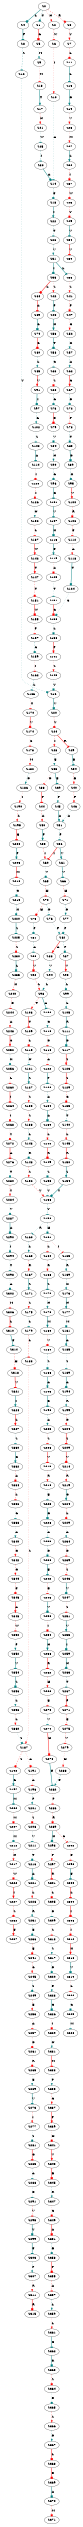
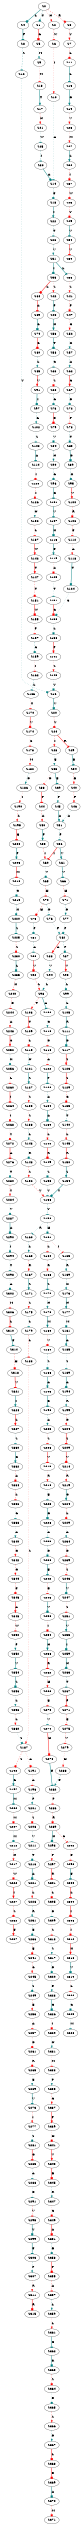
  strict digraph {
    edge [arrowhead=normal color=teal style=bold]
    S0
    S1
    S2
    S3
    S4
    S5
    S6
    S7
    S8
    S9
    S10
    S11
    S12
    S13
    S14
    S15
    S16
    S17
    S18
    S19
    S20
    S21
    S22
    S23
    S24
    S25
    S26
    S27
    S28
    S29
    S30
    S31
    S32
    S33
    S34
    S35
    S36
    S37
    S38
    S39
    S40
    S41
    S42
    S64
    S43
    S44
    S45
    S46
    S47
    S48
    S49
    S50
    S51
    S52
    S53
    S54
    S55
    S56
    S57
    S58
    S59
    S60
    S61
    S62
    S63
    S65
    S66
    S67
    S68
    S69
    S70
    S71
    S72
    S73
    S74
    S75
    S76
    S77
    S78
    S79
    S80
    S81
    S82
    S83
    S84
    S85
    S86
    S87
    S88
    S89
    S90
    S91
    S92
    S93
    S94
    S95
    S96
    S97
    S98
    S99
    S100
    S101
    S102
    S103
    S104
    S105
    S106
    S107
    S108
    S109
    S110
    S111
    S112
    S113
    S114
    S115
    S116
    S117
    S118
    S119
    S120
    S121
    S122
    S123
    S124
    S125
    S126
    S127
    S128
    S129
    S130
    S131
    S132
    S133
    S134
    S135
    S136
    S137
    S138
    S139
    S140
    S141
    S142
    S143
    S144
    S145
    S146
    S147
    S148
    S149
    S150
    S151
    S152
    S153
    S154
    S155
    S156
    S157
    S158
    S159
    S160
    S161
    S162
    S163
    S164
    S165
    S166
    S167
    S168
    S169
    S170
    S171
    S172
    S173
    S174
    S175
    S176
    S177
    S178
    S179
    S180
    S181
    S182
    S183
    S184
    S185
    S186
    S187
    S188
    S189
    S190
    S191
    S192
    S193
    S194
    S195
    S196
    S197
    S198
    S199
    S200
    S201
    S202
    S203
    S204
    S205
    S206
    S207
    S208
    S209
    S210
    S211
    S212
    S213
    S214
    S215
    S216
    S217
    S218
    S219
    S220
    S221
    S222
    S223
    S224
    S225
    S226
    S227
    S228
    S229
    S230
    S231
    S232
    S233
    S234
    S235
    S236
    S237
    S238
    S239
    S240
    S241
    S242
    S243
    S244
    S245
    S246
    S247
    S248
    S249
    S250
    S251
    S252
    S253
    S254
    S255
    S256
    S257
    S258
    S259
    S260
    S261
    S262
    S263
    S264
    S265
    S266
    S267
    S268
    S269
    S270
    S271
    S272
    S273
    S274
    S275
    S276
    S277
    S278
    S279
    S280
    S281
    S282
    S283
    S284
    S285
    S286
    S287
    S288
    S289
    S290
    S291
    S292
    S293
    S294
    S295
    S296
    S297
    S298
    S299
    S300
    S301
    S302
    S303
    S304
    S305
    S306
    S307
    S308
    S309
    S310
    S311
    S312
    S313
    S314
    S315
    S316
    S317
    S318
    S319
    S320
    S321
    S322
    S323
    S324
    S325
    S326
    S327
    S328
    S329
    S330
    S331
    S332
    S333
    S334
    S335
    S336
    S337
    S338
    S339
    S340
    S341
    S342
    S343
    S344
    S345
    S346
    S347
    S348
    S349
    S350
    S351
    S352
    S353
    S354
    S355
    S356
    S357
    S358
    S359
    S360
    S361
    S362
    S363
    S364
    S365
    S366
    S367
    S368
    S369
    S370
    S371
    S0 -> S1 [arrowhead=box label=T style=dashed]
    S0 -> S2 [color=red label=N style=dotted]
    S0 -> S3 [arrowhead=box color=red label=R style=dashed]
    S0 -> S4 [arrowhead=box label=L]
    S1 -> S5 [arrowhead=box color=red label=G]
    S2 -> S6 [arrowhead=tee color=red label=W style=dashed]
    S3 -> S7 [color=red label=Y style=dashed]
    S4 -> S8 [arrowhead=tee label=P]
    S5 -> S9 [label=M style=dotted]
    S6 -> S10 [color=red label=I style=dotted]
    S7 -> S11 [arrowhead=box color=red label=L style=dashed]
    S8 -> S12 [arrowhead=tee label=S style=dashed]
    S9 -> S13 [arrowhead=tee color=red label=M style=dotted]
    S10 -> S14 [arrowhead=tee label=A style=dotted]
    S11 -> S15 [arrowhead=tee label=L]
    S12 -> S16 [arrowhead=box label=Y style=dotted]
    S13 -> S17 [label=T]
    S14 -> S18 [arrowhead=box label=F style=dashed]
    S15 -> S19 [label=Q]
    S16 -> S20 [arrowhead=box label=V]
    S17 -> S21 [color=red label=N style=dashed]
    S18 -> S22 [label=I]
    S19 -> S23 [color=red label=V style=dotted]
    S20 -> S24 [arrowhead=box color=red label=Y style=dashed]
    S21 -> S25 [arrowhead=tee label=W style=dotted]
    S22 -> S26 [arrowhead=tee label=T style=dashed]
    S23 -> S27 [color=red label=M style=dotted]
    S24 -> S28 [color=red label=I style=dashed]
    S24 -> S29 [arrowhead=tee color=red label=R]
    S25 -> S30 [arrowhead=tee label=I style=dashed]
    S26 -> S31 [label=V style=dashed]
    S27 -> S32 [label=L]
    S28 -> S33 [label=E style=dotted]
    S29 -> S34 [arrowhead=tee label=E]
    S30 -> S14 [arrowhead=box label=A]
    S31 -> S35 [arrowhead=tee label=L]
    S31 -> S36 [arrowhead=box label=I]
    S32 -> S37 [arrowhead=box color=red label=I style=dashed]
    S33 -> S38 [arrowhead=tee color=red label=D style=dotted]
    S33 -> S39 [arrowhead=tee label=E]
    S34 -> S40 [color=red label=E style=dashed]
    S35 -> S41 [color=red label=S style=dotted]
    S36 -> S42 [color=red label=S style=dotted]
    S36 -> S64 [arrowhead=box color=red label=L]
    S37 -> S43 [arrowhead=box color=red label=W style=dashed]
    S38 -> S44 [arrowhead=tee color=red label=P]
    S39 -> S45 [label=P style=dotted]
    S40 -> S46 [color=red label=P style=dashed]
    S41 -> S47 [arrowhead=box color=red label=P style=dashed]
    S42 -> S48 [arrowhead=tee label=P]
    S64 -> S69 [arrowhead=tee color=red label=A]
    S43 -> S49 [arrowhead=box color=red label=Y style=dashed]
    S44 -> S50 [color=red label=A style=dashed]
    S45 -> S51 [label=A]
    S46 -> S51 [label=A style=dotted]
    S47 -> S52 [color=red label=Q style=dotted]
    S48 -> S53 [label=N]
    S49 -> S54 [arrowhead=tee label=V]
    S50 -> S55 [label=P]
    S51 -> S56 [arrowhead=tee label=P style=dashed]
    S52 -> S57 [label=K style=dotted]
    S53 -> S58 [arrowhead=box label=T]
    S54 -> S59 [arrowhead=tee color=red label=V]
    S55 -> S60 [color=red label=I style=dashed]
    S56 -> S60 [arrowhead=tee color=red label=I]
    S56 -> S61 [label=V]
    S57 -> S62 [label=A style=dashed]
    S58 -> S63 [arrowhead=tee label=G style=dotted]
    S60 -> S65 [arrowhead=box label=V style=dotted]
    S61 -> S66 [arrowhead=tee label=V]
    S62 -> S67 [color=red label=G]
    S63 -> S68 [arrowhead=box color=red label=S style=dotted]
    S65 -> S70 [arrowhead=tee color=red label=H style=dashed]
    S66 -> S71 [arrowhead=tee color=red label=H style=dashed]
    S67 -> S72 [arrowhead=box label=D style=dashed]
    S68 -> S73 [arrowhead=box label=G style=dashed]
    S69 -> S74 [arrowhead=box label=G]
    S70 -> S75 [arrowhead=box color=red label=H style=dashed]
    S70 -> S76 [arrowhead=tee label=D style=dashed]
    S71 -> S77 [label=D style=dashed]
    S72 -> S78 [arrowhead=tee color=red label=P style=dashed]
    S73 -> S79 [arrowhead=box color=red label=D]
    S74 -> S80 [arrowhead=box color=red label=G]
    S75 -> S81 [arrowhead=box label=P style=dashed]
    S76 -> S82 [label=P style=dotted]
    S77 -> S82 [arrowhead=box label=P style=dotted]
    S78 -> S83 [arrowhead=box label=T style=dashed]
    S79 -> S84 [arrowhead=box label=V style=dotted]
    S80 -> S85 [label=L style=dashed]
    S81 -> S86 [arrowhead=tee label=A style=dashed]
    S82 -> S87 [arrowhead=box label=P style=dashed]
    S82 -> S88 [color=red label=A]
    S83 -> S89 [arrowhead=box label=D]
    S84 -> S90 [label=N style=dashed]
    S85 -> S91 [color=red label=V]
    S86 -> S92 [arrowhead=box color=red label=V]
    S87 -> S93 [color=red label=V]
    S88 -> S94 [label=V style=dotted]
    S89 -> S95 [arrowhead=box label=K style=dashed]
    S90 -> S96 [arrowhead=box label=G style=dashed]
    S91 -> S97 [arrowhead=box label=I]
    S92 -> S98 [color=red label=L style=dashed]
    S93 -> S99 [arrowhead=box label=L style=dashed]
    S94 -> S98 [label=L style=dotted]
    S95 -> S100 [color=red label=V]
    S96 -> S101 [arrowhead=tee label=Q]
    S97 -> S102 [label=G style=dashed]
    S98 -> S103 [color=red label=T style=dashed]
    S98 -> S104 [arrowhead=tee label=A]
    S99 -> S105 [label=L style=dashed]
    S100 -> S106 [arrowhead=box color=red label=R style=dashed]
    S101 -> S107 [arrowhead=tee label=V]
    S102 -> S108 [arrowhead=tee label=S style=dotted]
    S103 -> S109 [arrowhead=tee color=red label=T]
    S104 -> S110 [label=Q style=dotted]
    S105 -> S111 [arrowhead=tee label=R]
    S106 -> S112 [arrowhead=tee color=red label=F style=dashed]
    S107 -> S113 [arrowhead=box label=K]
    S108 -> S114 [arrowhead=tee label=A]
    S109 -> S115 [arrowhead=box color=red label=L style=dotted]
    S110 -> S116 [arrowhead=tee color=red label=D style=dotted]
    S111 -> S117 [arrowhead=box label=D]
    S112 -> S118 [color=red label=A style=dotted]
    S113 -> S119 [label=F]
    S114 -> S120 [arrowhead=box color=red label=I style=dotted]
    S115 -> S121 [arrowhead=tee label=N style=dashed]
    S116 -> S122 [arrowhead=tee color=red label=A style=dotted]
    S117 -> S123 [color=red label=S]
    S118 -> S124 [arrowhead=box label=T]
    S119 -> S125 [arrowhead=box color=red label=A style=dotted]
    S120 -> S126 [arrowhead=box color=red label=I style=dashed]
    S121 -> S127 [label=S]
    S122 -> S128 [arrowhead=tee label=P]
    S123 -> S129 [arrowhead=tee color=red label=S]
    S124 -> S130 [arrowhead=box label=G style=dotted]
    S125 -> S131 [arrowhead=tee label=T style=dotted]
    S126 -> S132 [label=N style=dotted]
    S127 -> S133 [color=red label=S style=dotted]
    S128 -> S134 [label=A style=dashed]
    S129 -> S135 [arrowhead=box color=red label=G style=dashed]
    S130 -> S136 [arrowhead=box label=L style=dotted]
    S131 -> S130 [arrowhead=box color=red label=G]
    S132 -> S137 [arrowhead=tee color=red label=L style=dotted]
    S133 -> S138 [color=red label=S style=dotted]
    S134 -> S139 [arrowhead=box label=A]
    S135 -> S140 [arrowhead=tee label=T style=dashed]
    S136 -> S141 [color=red label=P]
    S137 -> S142 [color=red label=W]
    S138 -> S143 [label=L style=dashed]
    S139 -> S144 [color=red label=L style=dashed]
    S140 -> S145 [color=red label=L style=dashed]
    S141 -> S146 [color=red label=S style=dotted]
    S142 -> S147 [color=red label=T]
    S143 -> S148 [arrowhead=box label=R style=dotted]
    S144 -> S149 [arrowhead=box color=red label=R]
    S145 -> S150 [arrowhead=tee color=red label=R]
    S146 -> S16 [arrowhead=box label=Y style=dotted]
    S147 -> S151 [arrowhead=box color=red label=T style=dashed]
    S148 -> S152 [color=red label=S style=dashed]
    S149 -> S153 [arrowhead=box label=S style=dotted]
    S150 -> S154 [label=S]
    S151 -> S155 [arrowhead=box color=red label=W]
    S152 -> S156 [color=red label=Y style=dashed]
    S153 -> S156 [arrowhead=tee label=Y style=dotted]
    S154 -> S156 [arrowhead=box label=Y]
    S155 -> S157 [arrowhead=tee color=red label=P style=dotted]
    S156 -> S158 [arrowhead=tee label=Y style=dashed]
    S157 -> S159 [arrowhead=box label=G style=dashed]
    S158 -> S160 [arrowhead=tee label=R style=dotted]
    S158 -> S161 [arrowhead=box label=H style=dashed]
    S159 -> S162 [arrowhead=tee color=red label=I style=dotted]
    S160 -> S163 [label=L style=dashed]
    S161 -> S164 [arrowhead=tee color=red label=L style=dotted]
    S161 -> S165 [arrowhead=tee color=red label=I style=dotted]
    S162 -> S166 [arrowhead=tee label=L style=dashed]
    S163 -> S167 [color=red label=R style=dashed]
    S164 -> S168 [color=red label=R style=dotted]
    S165 -> S169 [label=R style=dashed]
    S166 -> S170 [arrowhead=tee color=red label=T style=dotted]
    S167 -> S171 [label=S]
    S168 -> S172 [arrowhead=tee label=S]
    S169 -> S173 [label=K style=dashed]
    S170 -> S174 [arrowhead=box color=red label=V]
    S171 -> S175 [color=red label=S style=dotted]
    S172 -> S176 [label=N style=dashed]
    S173 -> S177 [label=N]
    S174 -> S178 [arrowhead=tee color=red label=C style=dotted]
    S175 -> S179 [arrowhead=tee label=L style=dotted]
    S176 -> S180 [label=M]
    S177 -> S181 [arrowhead=box label=M style=dotted]
    S178 -> S182 [color=red label=M style=dotted]
    S179 -> S183 [arrowhead=tee color=red label=L style=dashed]
    S180 -> S184 [arrowhead=box color=red label=V style=dotted]
    S181 -> S185 [label=A]
    S182 -> S186 [label=D style=dashed]
    S183 -> S187 [color=red label=S style=dotted]
    S184 -> S188 [arrowhead=box label=S style=dashed]
    S185 -> S189 [arrowhead=tee label=S style=dotted]
    S186 -> S190 [color=red label=I style=dotted]
    S187 -> S191 [arrowhead=box color=red label=A style=dotted]
    S187 -> S192 [arrowhead=box color=red label=S style=dashed]
    S188 -> S193 [label=A]
    S189 -> S194 [arrowhead=box label=A]
    S190 -> S195 [color=red label=L style=dashed]
    S191 -> S196 [arrowhead=tee color=red label=A style=dotted]
    S192 -> S197 [label=G]
    S193 -> S198 [arrowhead=tee label=E]
    S194 -> S199 [label=R style=dashed]
    S195 -> S200 [arrowhead=tee color=red label=E]
    S196 -> S201 [label=P style=dashed]
    S197 -> S202 [arrowhead=tee label=M]
    S198 -> S203 [label=A style=dashed]
    S199 -> S204 [color=red label=D style=dashed]
    S200 -> S205 [label=P]
    S201 -> S206 [arrowhead=box color=red label=S style=dotted]
    S202 -> S207 [arrowhead=box color=red label=M style=dotted]
    S203 -> S208 [arrowhead=tee color=red label=S style=dotted]
    S204 -> S209 [arrowhead=tee color=red label=S]
    S205 -> S210 [arrowhead=tee color=red label=M]
    S206 -> S211 [arrowhead=tee label=V style=dotted]
    S207 -> S212 [arrowhead=box label=M style=dotted]
    S208 -> S213 [arrowhead=tee color=red label=V]
    S209 -> S214 [arrowhead=box color=red label=V]
    S210 -> S215 [arrowhead=box label=Q style=dotted]
    S211 -> S216 [arrowhead=box label=T style=dotted]
    S212 -> S217 [color=red label=N style=dashed]
    S213 -> S218 [color=red label=R style=dotted]
    S214 -> S219 [color=red label=R style=dashed]
    S215 -> S220 [arrowhead=box label=K style=dashed]
    S216 -> S221 [arrowhead=box label=A]
    S217 -> S222 [arrowhead=box color=red label=W style=dotted]
    S218 -> S223 [arrowhead=tee label=E style=dotted]
    S219 -> S224 [label=Q]
    S220 -> S225 [arrowhead=tee label=S]
    S221 -> S226 [color=red label=L style=dashed]
    S222 -> S227 [color=red label=I]
    S223 -> S228 [arrowhead=box label=Q]
    S224 -> S229 [arrowhead=box color=red label=L style=dashed]
    S225 -> S230 [arrowhead=box color=red label=S style=dashed]
    S226 -> S231 [label=R style=dashed]
    S227 -> S232 [arrowhead=box color=red label=S style=dashed]
    S228 -> S233 [arrowhead=tee label=A style=dashed]
    S229 -> S234 [label=A style=dotted]
    S230 -> S235 [arrowhead=box label=L]
    S231 -> S236 [arrowhead=box label=E style=dashed]
    S232 -> S237 [color=red label=F]
    S233 -> S238 [arrowhead=box label=D style=dashed]
    S234 -> S239 [arrowhead=tee color=red label=D style=dashed]
    S235 -> S240 [arrowhead=tee color=red label=K style=dashed]
    S236 -> S241 [arrowhead=box color=red label=E style=dashed]
    S238 -> S242 [arrowhead=tee label=E]
    S239 -> S243 [arrowhead=tee color=red label=S style=dashed]
    S240 -> S244 [arrowhead=tee color=red label=D style=dashed]
    S241 -> S245 [color=red label=G style=dashed]
    S242 -> S246 [arrowhead=tee color=red label=E style=dashed]
    S243 -> S247 [arrowhead=box label=V]
    S244 -> S248 [color=red label=A style=dotted]
    S245 -> S249 [arrowhead=box label=S style=dashed]
    S246 -> S250 [arrowhead=box label=V]
    S247 -> S251 [arrowhead=tee color=red label=S style=dotted]
    S248 -> S252 [color=red label=C]
    S249 -> S253 [color=red label=E style=dashed]
    S250 -> S254 [arrowhead=box color=red label=I style=dotted]
    S251 -> S255 [label=V]
    S252 -> S256 [arrowhead=box label=K style=dotted]
    S253 -> S257 [arrowhead=tee color=red label=A style=dotted]
    S254 -> S258 [label=N]
    S255 -> S259 [arrowhead=box label=I]
    S256 -> S260 [arrowhead=tee color=red label=L style=dotted]
    S257 -> S261 [arrowhead=box color=red label=D style=dotted]
    S258 -> S262 [arrowhead=tee color=red label=R]
    S259 -> S263 [arrowhead=box label=N]
    S260 -> S264 [arrowhead=tee color=red label=I]
    S261 -> S265 [arrowhead=box color=red label=R style=dotted]
    S262 -> S266 [color=red label=H style=dashed]
    S263 -> S267 [arrowhead=tee label=T style=dashed]
    S264 -> S268 [arrowhead=box color=red label=I style=dotted]
    S265 -> S269 [label=E style=dotted]
    S266 -> S270 [arrowhead=tee color=red label=E style=dotted]
    S267 -> S271 [arrowhead=tee color=red label=P]
    S268 -> S272 [arrowhead=box color=red label=Y style=dotted]
    S269 -> S273 [arrowhead=tee label=V]
    S270 -> S274 [arrowhead=tee label=V style=dotted]
    S271 -> S275 [arrowhead=tee color=red label=E style=dashed]
    S272 -> S276 [arrowhead=tee color=red label=A]
    S273 -> S277 [color=red label=I style=dashed]
    S274 -> S278 [arrowhead=box color=red label=H]
    S275 -> S279 [arrowhead=tee color=red label=V style=dashed]
    S276 -> S280 [arrowhead=box label=T style=dotted]
    S277 -> S281 [arrowhead=box label=S style=dotted]
    S278 -> S282 [arrowhead=tee label=F]
    S279 -> S283 [color=red label=H style=dotted]
    S280 -> S284 [color=red label=Y style=dashed]
    S281 -> S285 [arrowhead=tee color=red label=Q]
    S282 -> S286 [arrowhead=tee color=red label=P style=dotted]
    S283 -> S282 [label=F style=dashed]
    S284 -> S287 [arrowhead=box label=V style=dotted]
    S285 -> S288 [arrowhead=tee label=A style=dotted]
    S286 -> S289 [arrowhead=box color=red label=R style=dashed]
    S287 -> S290 [arrowhead=box label=A]
    S288 -> S291 [arrowhead=tee label=D style=dotted]
    S289 -> S292 [arrowhead=tee color=red label=C style=dashed]
    S289 -> S293 [arrowhead=box label=N]
    S290 -> S294 [arrowhead=box label=I style=dashed]
    S291 -> S295 [arrowhead=tee color=red label=V style=dashed]
    S292 -> S296 [arrowhead=tee color=red label=F style=dotted]
    S293 -> S297 [color=red label=P style=dotted]
    S294 -> S298 [arrowhead=tee label=T style=dotted]
    S295 -> S299 [arrowhead=box label=Y]
    S296 -> S300 [arrowhead=tee label=F]
    S297 -> S301 [arrowhead=tee color=red label=R]
    S298 -> S302 [arrowhead=box label=A style=dotted]
    S299 -> S303 [arrowhead=tee label=F]
    S300 -> S304 [arrowhead=tee color=red label=L]
    S301 -> S305 [arrowhead=box color=red label=L style=dotted]
    S302 -> S306 [arrowhead=tee color=red label=M style=dotted]
    S303 -> S307 [label=P style=dashed]
    S304 -> S308 [arrowhead=box color=red label=I]
    S305 -> S309 [arrowhead=tee label=D style=dotted]
    S306 -> S310 [arrowhead=tee color=red label=L]
    S307 -> S311 [color=red label=R style=dotted]
    S308 -> S312 [arrowhead=box color=red label=I style=dashed]
    S309 -> S313 [arrowhead=tee color=red label=S style=dotted]
    S310 -> S314 [arrowhead=tee label=F]
    S311 -> S315 [arrowhead=box color=red label=R]
    S312 -> S316 [color=red label=K]
    S313 -> S317 [label=S style=dotted]
    S314 -> S318 [arrowhead=box color=red label=H style=dashed]
    S316 -> S319 [arrowhead=box label=V]
    S317 -> S320 [arrowhead=box label=D style=dashed]
    S318 -> S321 [arrowhead=tee color=red label=V]
    S319 -> S322 [arrowhead=tee color=red label=L style=dotted]
    S320 -> S323 [label=F style=dotted]
    S321 -> S324 [label=I]
    S322 -> S325 [arrowhead=box label=G style=dotted]
    S323 -> S326 [arrowhead=box label=Q]
    S324 -> S327 [color=red label=L]
    S325 -> S328 [arrowhead=tee label=M style=dotted]
    S326 -> S329 [arrowhead=box color=red label=I style=dotted]
    S327 -> S330 [arrowhead=tee label=S style=dotted]
    S329 -> S331 [label=N style=dotted]
    S330 -> S332 [label=Q]
-   S331 -> S333 [arrowhead=tee color=red label=M]
+   S331 -> S333 [arrowhead=tee color=red label=M style=dotted]
    S332 -> S334 [arrowhead=box color=red label=A style=dashed]
    S333 -> S335 [label=P style=dotted]
    S334 -> S336 [arrowhead=tee color=red label=L style=dashed]
    S335 -> S337 [color=red label=G style=dashed]
    S336 -> S338 [arrowhead=tee label=G style=dotted]
    S337 -> S339 [color=red label=P]
    S338 -> S340 [label=A style=dotted]
    S339 -> S341 [arrowhead=box color=red label=H style=dotted]
    S340 -> S342 [color=red label=Q style=dashed]
    S341 -> S343 [color=red label=V]
    S342 -> S344 [color=red label=Q style=dashed]
    S343 -> S345 [arrowhead=box color=red label=E]
    S344 -> S346 [arrowhead=box color=red label=F style=dashed]
    S345 -> S347 [label=R style=dashed]
    S346 -> S348 [color=red label=A]
    S347 -> S349 [arrowhead=box color=red label=G style=dotted]
    S348 -> S350 [arrowhead=tee color=red label=W style=dashed]
    S349 -> S351 [arrowhead=box color=red label=A]
    S350 -> S352 [label=P style=dotted]
    S351 -> S353 [arrowhead=box label=E style=dashed]
    S352 -> S354 [arrowhead=tee label=V]
    S353 -> S355 [arrowhead=box color=red label=P]
    S354 -> S356 [arrowhead=box label=S]
    S355 -> S357 [arrowhead=tee color=red label=A style=dashed]
    S356 -> S358 [label=L style=dotted]
    S357 -> S359 [label=L style=dashed]
    S358 -> S360 [color=red label=L style=dotted]
    S359 -> S361 [color=red label=L style=dotted]
    S360 -> S187 [arrowhead=box label=S style=dotted]
    S361 -> S362 [arrowhead=tee label=Q]
    S362 -> S363 [arrowhead=box label=R]
    S363 -> S364 [arrowhead=box color=red label=S style=dashed]
    S364 -> S365 [arrowhead=box label=D style=dotted]
    S365 -> S366 [color=red label=S style=dashed]
    S366 -> S367 [label=D style=dashed]
    S367 -> S368 [arrowhead=box color=red label=L]
    S368 -> S369 [arrowhead=box color=red label=D]
    S369 -> S370 [arrowhead=box label=A]
    S370 -> S371 [arrowhead=box color=red label=M style=dashed]
  }
